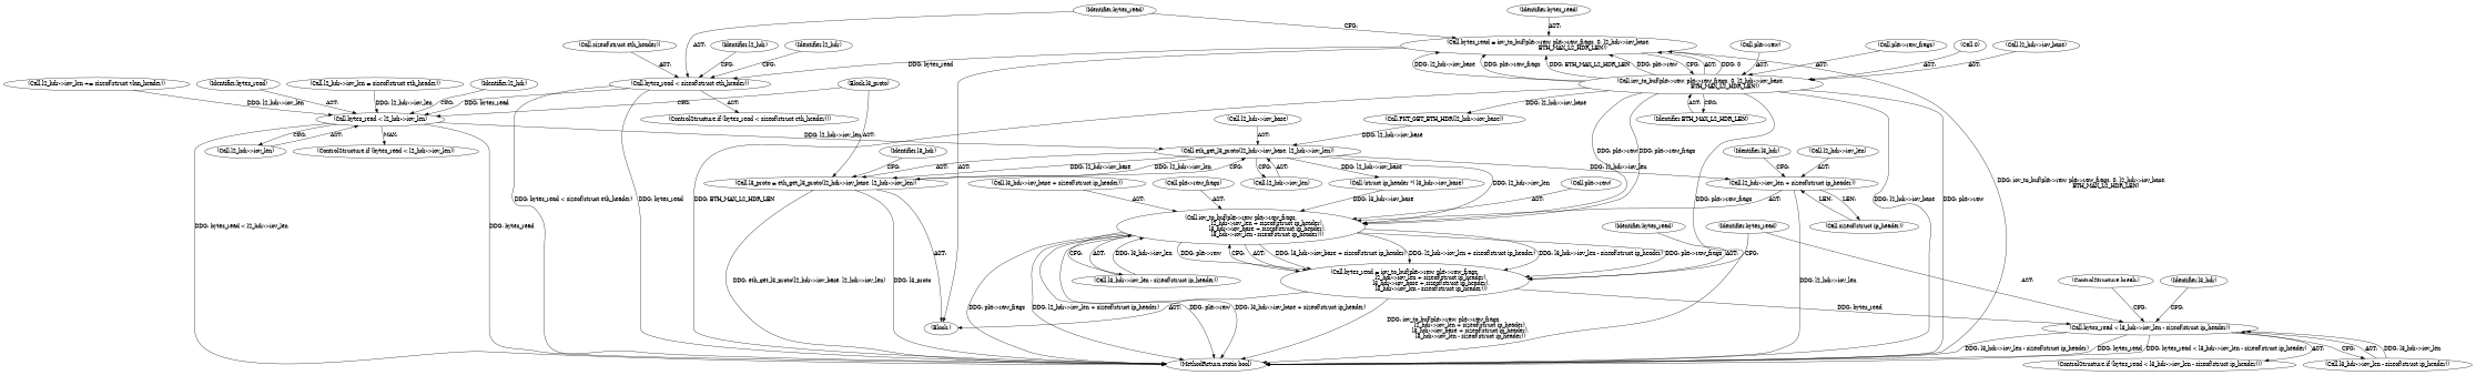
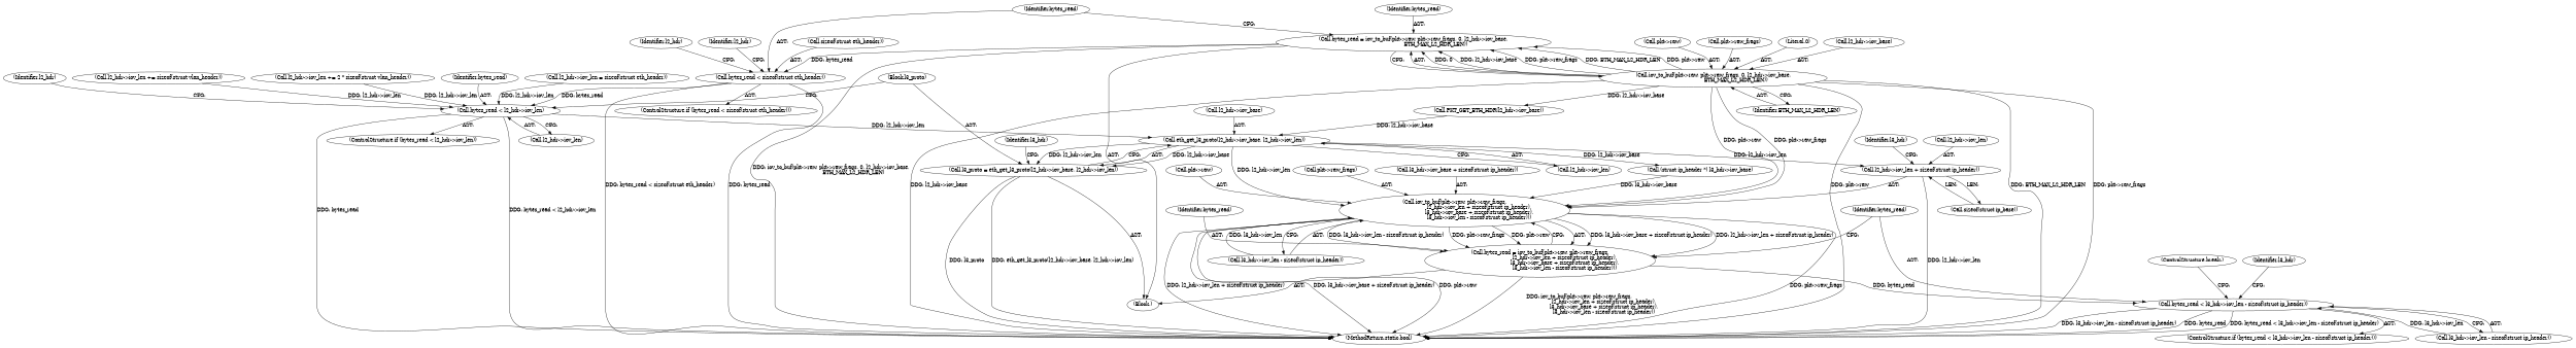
  digraph {
    n1 [label="(Call,bytes_read < sizeof(struct eth_header))"]
    n2 [label="(Call,bytes_read < l2_hdr->iov_len)"]
    n3 [label="(MethodReturn,static bool)"]
    n4 [label="(ControlStructure,if (bytes_read < sizeof(struct eth_header)))"]
    n5 [label="(Call,eth_get_l3_proto(l2_hdr->iov_base, l2_hdr->iov_len))"]
    n6 [label="(ControlStructure,if (bytes_read < l2_hdr->iov_len))"]
    n7 [label="(Call,l2_hdr->iov_len)"]
    n8 [label="(Call,sizeof(struct eth_header))"]
    n9 [label="(Call,bytes_read = iov_to_buf(pkt->raw, pkt->raw_frags, 0, l2_hdr->iov_base,\n                             ETH_MAX_L2_HDR_LEN))"]
    n10 [label="(Call,iov_to_buf(pkt->raw, pkt->raw_frags, 0, l2_hdr->iov_base,\n                             ETH_MAX_L2_HDR_LEN))"]
    n11 [label="(Block,)"]
    n12 [label="(Call,iov_to_buf(pkt->raw, pkt->raw_frags,\n                                l2_hdr->iov_len + sizeof(struct ip_header),\n                                l3_hdr->iov_base + sizeof(struct ip_header),\n                                l3_hdr->iov_len - sizeof(struct ip_header)))"]
    n13 [label="(Call,PKT_GET_ETH_HDR(l2_hdr->iov_base))"]
    n14 [label="(Identifier,ETH_MAX_L2_HDR_LEN)"]
    n15 [label="(Call,bytes_read = iov_to_buf(pkt->raw, pkt->raw_frags,\n                                l2_hdr->iov_len + sizeof(struct ip_header),\n                                l3_hdr->iov_base + sizeof(struct ip_header),\n                                l3_hdr->iov_len - sizeof(struct ip_header)))"]
    n16 [label="(Call,l3_hdr->iov_len - sizeof(struct ip_header))"]
    n17 [label="(Call,l3_proto = eth_get_l3_proto(l2_hdr->iov_base, l2_hdr->iov_len))"]
    n18 [label="(Call,l2_hdr->iov_len + sizeof(struct ip_header))"]
    n19 [label="(Call,l2_hdr->iov_len)"]
    n20 [label="(Call,(struct ip_header *) l3_hdr->iov_base)"]
-   n21 [label="(Call,sizeof(struct ip_header))"]
+   n21 [label="(Call,sizeof(struct ip_base))"]
    n22 [label="(Call,bytes_read < l3_hdr->iov_len - sizeof(struct ip_header))"]
    n23 [label="(ControlStructure,if (bytes_read < l3_hdr->iov_len - sizeof(struct ip_header)))"]
    n24 [label="(Call,l3_hdr->iov_len - sizeof(struct ip_header))"]
    n25 [label="(Block,l3_proto)"]
    n26 [label="(Identifier,l3_hdr)"]
    n27 [label="(Identifier,bytes_read)"]
    n28 [label="(Call,l2_hdr->iov_base)"]
    n29 [label="(Call,l2_hdr->iov_len += sizeof(struct vlan_header))"]
    n30 [label="(Identifier,l3_hdr)"]
+   n31 [label="(Call,l2_hdr->iov_len += 2 * sizeof(struct vlan_header))"]
    n32 [label="(ControlStructure,break;)"]
    n33 [label="(Call,pkt->raw)"]
    n34 [label="(Identifier,bytes_read)"]
    n35 [label="(Call,pkt->raw)"]
    n36 [label="(Call,l2_hdr->iov_len)"]
    n37 [label="(Call,pkt->raw_frags)"]
    n38 [label="(Call,pkt->raw_frags)"]
    n39 [label="(Call,l2_hdr->iov_len = sizeof(struct eth_header))"]
    n40 [label="(Identifier,l2_hdr)"]
    n41 [label="(Identifier,l2_hdr)"]
    n42 [label="(Identifier,l2_hdr)"]
-   n43 [label="(Call,0)"]
+   n43 [label="(Literal,0)"]
    n44 [label="(Call,l2_hdr->iov_base)"]
    n45 [label="(Call,l3_hdr->iov_base + sizeof(struct ip_header))"]
    n46 [label="(Identifier,bytes_read)"]
    n47 [label="(Identifier,l3_hdr)"]
    n48 [label="(Identifier,bytes_read)"]
    n49 [label="(Identifier,bytes_read)"]
    n1 -> n2 [label="DDG: bytes_read"]
    n1 -> n3 [label="DDG: bytes_read < sizeof(struct eth_header)"]
    n1 -> n3 [label="DDG: bytes_read"]
    n1 -> n4 [label="AST: "]
    n2 -> n3 [label="DDG: bytes_read < l2_hdr->iov_len"]
    n2 -> n3 [label="DDG: bytes_read"]
    n2 -> n5 [label="DDG: l2_hdr->iov_len"]
-   n2 -> n6 [label="MAX: "]
+   n2 -> n6 [label="AST: "]
    n2 -> n7 [label="CFG: "]
    n5 -> n12 [label="DDG: l2_hdr->iov_len"]
    n5 -> n17 [label="AST: "]
    n5 -> n17 [label="DDG: l2_hdr->iov_base"]
    n5 -> n17 [label="DDG: l2_hdr->iov_len"]
    n5 -> n18 [label="DDG: l2_hdr->iov_len"]
    n5 -> n19 [label="CFG: "]
    n5 -> n20 [label="DDG: l2_hdr->iov_base"]
    n7 -> n2 [label="AST: "]
    n8 -> n1 [label="AST: "]
    n9 -> n1 [label="DDG: bytes_read"]
    n9 -> n3 [label="DDG: iov_to_buf(pkt->raw, pkt->raw_frags, 0, l2_hdr->iov_base,\n                             ETH_MAX_L2_HDR_LEN)"]
    n9 -> n10 [label="CFG: "]
    n9 -> n11 [label="AST: "]
    n10 -> n3 [label="DDG: pkt->raw"]
    n10 -> n3 [label="DDG: ETH_MAX_L2_HDR_LEN"]
    n10 -> n3 [label="DDG: pkt->raw_frags"]
    n10 -> n3 [label="DDG: l2_hdr->iov_base"]
    n10 -> n9 [label="AST: "]
    n10 -> n9 [label="DDG: 0"]
    n10 -> n9 [label="DDG: l2_hdr->iov_base"]
    n10 -> n9 [label="DDG: pkt->raw_frags"]
    n10 -> n9 [label="DDG: ETH_MAX_L2_HDR_LEN"]
    n10 -> n9 [label="DDG: pkt->raw"]
    n10 -> n12 [label="DDG: pkt->raw"]
    n10 -> n12 [label="DDG: pkt->raw_frags"]
    n10 -> n13 [label="DDG: l2_hdr->iov_base"]
    n10 -> n14 [label="CFG: "]
    n12 -> n3 [label="DDG: pkt->raw_frags"]
    n12 -> n3 [label="DDG: l2_hdr->iov_len + sizeof(struct ip_header)"]
    n12 -> n3 [label="DDG: pkt->raw"]
    n12 -> n3 [label="DDG: l3_hdr->iov_base + sizeof(struct ip_header)"]
    n12 -> n15 [label="AST: "]
    n12 -> n15 [label="DDG: l3_hdr->iov_base + sizeof(struct ip_header)"]
    n12 -> n15 [label="DDG: l2_hdr->iov_len + sizeof(struct ip_header)"]
    n12 -> n15 [label="DDG: l3_hdr->iov_len - sizeof(struct ip_header)"]
    n12 -> n15 [label="DDG: pkt->raw_frags"]
    n12 -> n15 [label="DDG: pkt->raw"]
    n12 -> n16 [label="CFG: "]
    n13 -> n5 [label="DDG: l2_hdr->iov_base"]
    n14 -> n10 [label="AST: "]
    n15 -> n3 [label="DDG: iov_to_buf(pkt->raw, pkt->raw_frags,\n                                l2_hdr->iov_len + sizeof(struct ip_header),\n                                l3_hdr->iov_base + sizeof(struct ip_header),\n                                l3_hdr->iov_len - sizeof(struct ip_header))"]
    n15 -> n11 [label="AST: "]
    n15 -> n12 [label="CFG: "]
    n15 -> n22 [label="DDG: bytes_read"]
    n16 -> n12 [label="AST: "]
    n16 -> n12 [label="DDG: l3_hdr->iov_len"]
    n17 -> n3 [label="DDG: eth_get_l3_proto(l2_hdr->iov_base, l2_hdr->iov_len)"]
    n17 -> n3 [label="DDG: l3_proto"]
    n17 -> n5 [label="CFG: "]
    n17 -> n11 [label="AST: "]
    n18 -> n3 [label="DDG: l2_hdr->iov_len"]
    n18 -> n12 [label="AST: "]
    n18 -> n21 [label="LEN: "]
    n19 -> n5 [label="AST: "]
    n20 -> n12 [label="DDG: l3_hdr->iov_base"]
    n21 -> n18 [label="LEN: "]
    n22 -> n3 [label="DDG: l3_hdr->iov_len - sizeof(struct ip_header)"]
    n22 -> n3 [label="DDG: bytes_read"]
    n22 -> n3 [label="DDG: bytes_read < l3_hdr->iov_len - sizeof(struct ip_header)"]
    n22 -> n23 [label="AST: "]
    n22 -> n24 [label="CFG: "]
    n24 -> n22 [label="AST: "]
    n24 -> n22 [label="DDG: l3_hdr->iov_len"]
    n25 -> n2 [label="CFG: "]
    n25 -> n17 [label="AST: "]
    n26 -> n18 [label="CFG: "]
    n27 -> n9 [label="AST: "]
    n28 -> n10 [label="AST: "]
    n29 -> n2 [label="DDG: l2_hdr->iov_len"]
    n30 -> n17 [label="CFG: "]
+   n31 -> n2 [label="DDG: l2_hdr->iov_len"]
    n32 -> n22 [label="CFG: "]
    n33 -> n12 [label="AST: "]
    n34 -> n2 [label="AST: "]
    n35 -> n10 [label="AST: "]
    n36 -> n18 [label="AST: "]
    n37 -> n12 [label="AST: "]
    n38 -> n10 [label="AST: "]
    n39 -> n2 [label="DDG: l2_hdr->iov_len"]
    n40 -> n2 [label="CFG: "]
    n41 -> n1 [label="CFG: "]
    n42 -> n1 [label="CFG: "]
    n43 -> n10 [label="AST: "]
    n44 -> n5 [label="AST: "]
    n45 -> n12 [label="AST: "]
    n46 -> n15 [label="AST: "]
    n47 -> n22 [label="CFG: "]
    n48 -> n1 [label="AST: "]
    n48 -> n9 [label="CFG: "]
    n49 -> n15 [label="CFG: "]
    n49 -> n22 [label="AST: "]
  }
